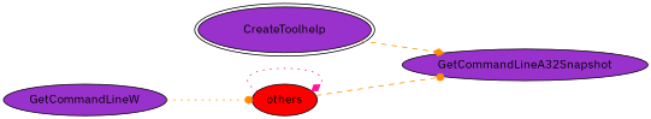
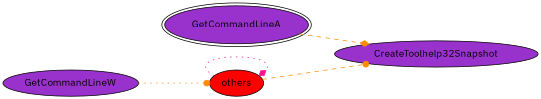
  digraph {
    fontname="IBM Plex Sans"
    rankdir=LR
    node [fillcolor=darkorchid fontname="IBM Plex Sans" style=filled]
    edge [arrowhead=diamond color=darkorange fontname="IBM Plex Sans" style=dashed]
-   n1 [label=CreateToolhelp peripheries=2]
-   n2 [label=GetCommandLineA32Snapshot]
+   n1 [label=GetCommandLineA peripheries=2]
+   n2 [label=CreateToolhelp32Snapshot]
    n3 [label=GetCommandLineW]
    n4 [fillcolor=red label=others]
    n1 -> n2
    n3 -> n4 [arrowhead=dot style=dotted]
    n4 -> n2 [arrowhead=dot]
    n4 -> n4 [color=deeppink style=dotted]
  }
